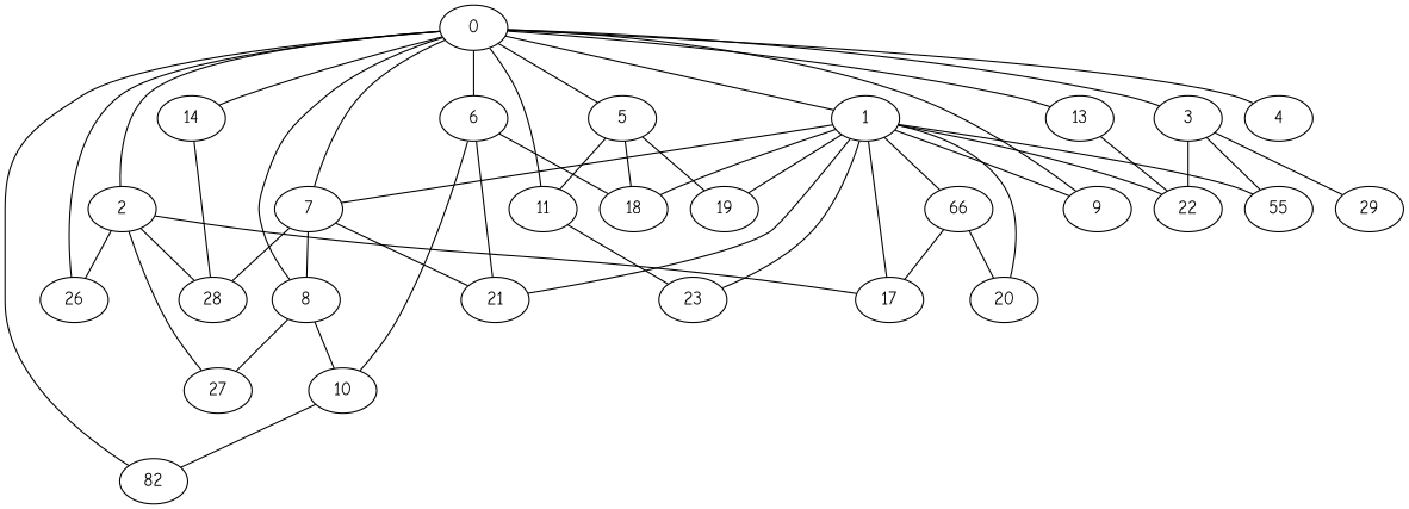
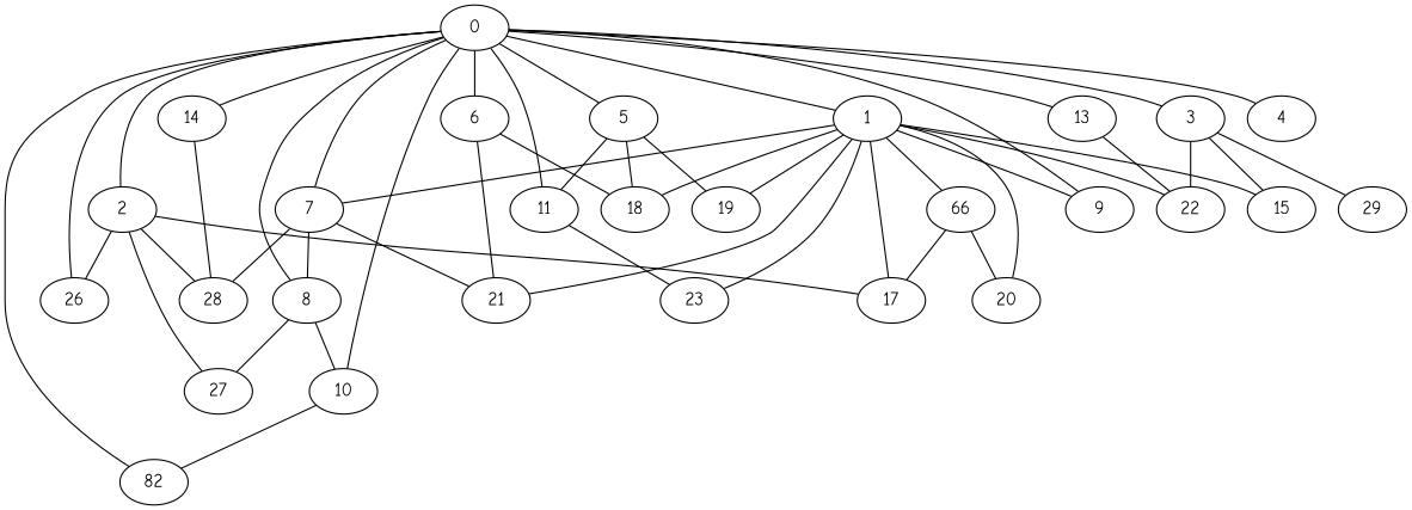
  graph {
    fontname="Comic Neue"
    node [fontname="Comic Neue"]
    edge [fontname="Comic Neue"]
    0
    1
    2
    3
    4
    5
    6
    7
    8
    9
    10
    11
    n13 [label=82]
    13
    14
    26
-   15 [label=55]
+   15
    n18 [label=66]
    17
    18
    19
    20
    21
    22
    23
    27
    28
    29
    0 -- 1
    0 -- 2
    0 -- 3
    0 -- 4
    0 -- 5
    0 -- 6
    0 -- 7
    0 -- 8
    0 -- 9
-   6 -- 10
+   0 -- 10
    0 -- 11
    0 -- n13
    0 -- 13
    0 -- 14
    0 -- 26
    1 -- 7
    1 -- 9
    1 -- 15
    1 -- n18
    1 -- 17
    1 -- 18
    1 -- 19
    1 -- 20
    1 -- 21
    1 -- 22
    1 -- 23
    2 -- 26
    2 -- 17
    2 -- 27
    2 -- 28
    3 -- 15
    3 -- 22
    3 -- 29
    5 -- 11
    5 -- 18
    5 -- 19
    6 -- 18
    6 -- 21
    7 -- 8
    7 -- 21
    7 -- 28
    8 -- 10
    8 -- 27
    10 -- n13
    11 -- 23
    13 -- 22
    14 -- 28
    n18 -- 17
    n18 -- 20
  }
